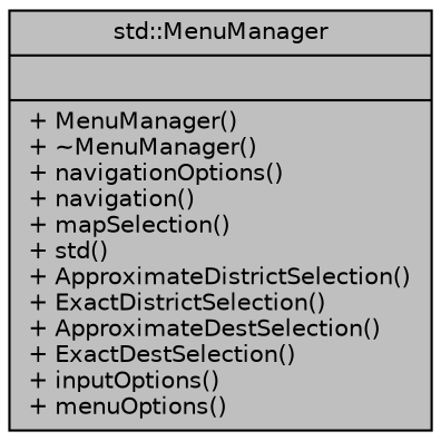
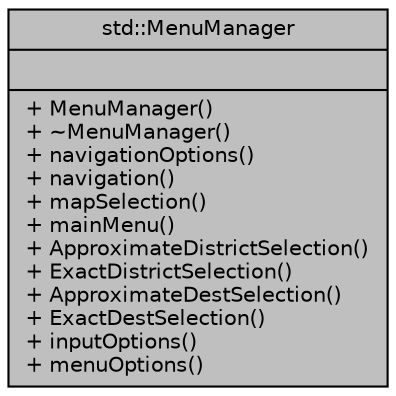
  digraph {
-   n1 [color=black fillcolor=grey75 fontcolor=black fontname=Helvetica fontsize=10 height=0.2 label="{std::MenuManager\n||+ MenuManager()\l+ ~MenuManager()\l+ navigationOptions()\l+ navigation()\l+ mapSelection()\l+ std()\l+ ApproximateDistrictSelection()\l+ ExactDistrictSelection()\l+ ApproximateDestSelection()\l+ ExactDestSelection()\l+ inputOptions()\l+ menuOptions()\l}" shape=record style=filled width=0.4]
+   n1 [color=black fillcolor=grey75 fontcolor=black fontname=Helvetica fontsize=10 height=0.2 label="{std::MenuManager\n||+ MenuManager()\l+ ~MenuManager()\l+ navigationOptions()\l+ navigation()\l+ mapSelection()\l+ mainMenu()\l+ ApproximateDistrictSelection()\l+ ExactDistrictSelection()\l+ ApproximateDestSelection()\l+ ExactDestSelection()\l+ inputOptions()\l+ menuOptions()\l}" shape=record style=filled width=0.4]
  }
